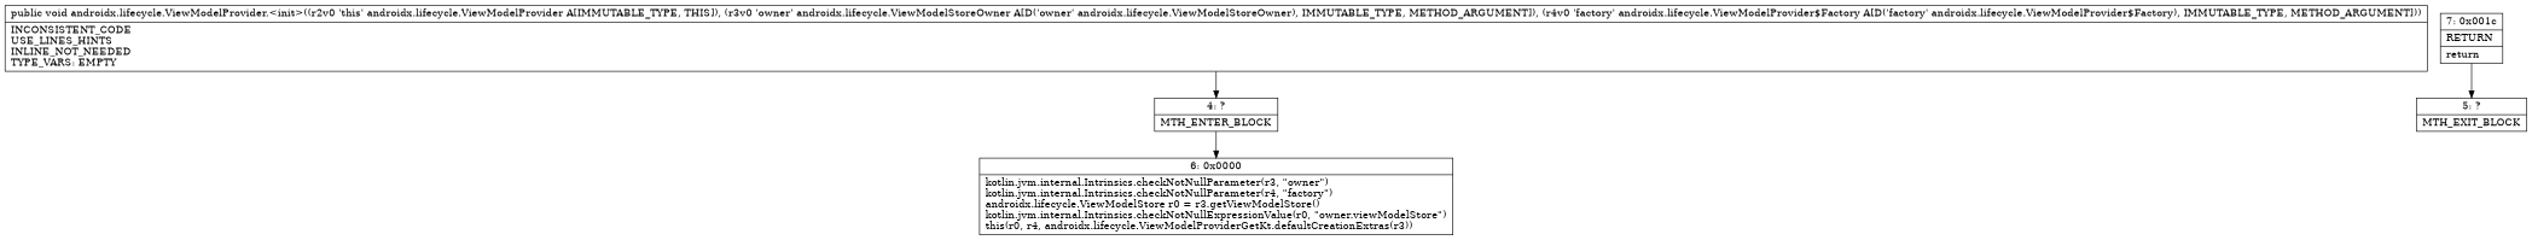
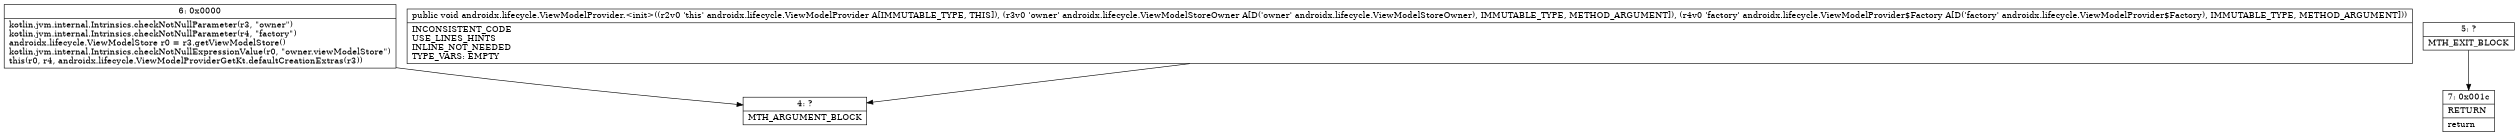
  digraph {
    node [shape=record]
-   n1 [label="{4\:\ ?|MTH_ENTER_BLOCK\l}"]
+   n1 [label="{4\:\ ?|MTH_ARGUMENT_BLOCK\l}"]
    n2 [label="{6\:\ 0x0000|kotlin.jvm.internal.Intrinsics.checkNotNullParameter(r3, \"owner\")\lkotlin.jvm.internal.Intrinsics.checkNotNullParameter(r4, \"factory\")\landroidx.lifecycle.ViewModelStore r0 = r3.getViewModelStore()\lkotlin.jvm.internal.Intrinsics.checkNotNullExpressionValue(r0, \"owner.viewModelStore\")\lthis(r0, r4, androidx.lifecycle.ViewModelProviderGetKt.defaultCreationExtras(r3))\l}"]
    n3 [label="{7\:\ 0x001c|RETURN\l|return\l}"]
    n4 [label="{5\:\ ?|MTH_EXIT_BLOCK\l}"]
    n5 [label="{public void androidx.lifecycle.ViewModelProvider.\<init\>((r2v0 'this' androidx.lifecycle.ViewModelProvider A[IMMUTABLE_TYPE, THIS]), (r3v0 'owner' androidx.lifecycle.ViewModelStoreOwner A[D('owner' androidx.lifecycle.ViewModelStoreOwner), IMMUTABLE_TYPE, METHOD_ARGUMENT]), (r4v0 'factory' androidx.lifecycle.ViewModelProvider$Factory A[D('factory' androidx.lifecycle.ViewModelProvider$Factory), IMMUTABLE_TYPE, METHOD_ARGUMENT]))  | INCONSISTENT_CODE\lUSE_LINES_HINTS\lINLINE_NOT_NEEDED\lTYPE_VARS: EMPTY\l}"]
-   n1 -> n2
-   n3 -> n4
+   n2 -> n1
+   n4 -> n3
    n5 -> n1
  }
